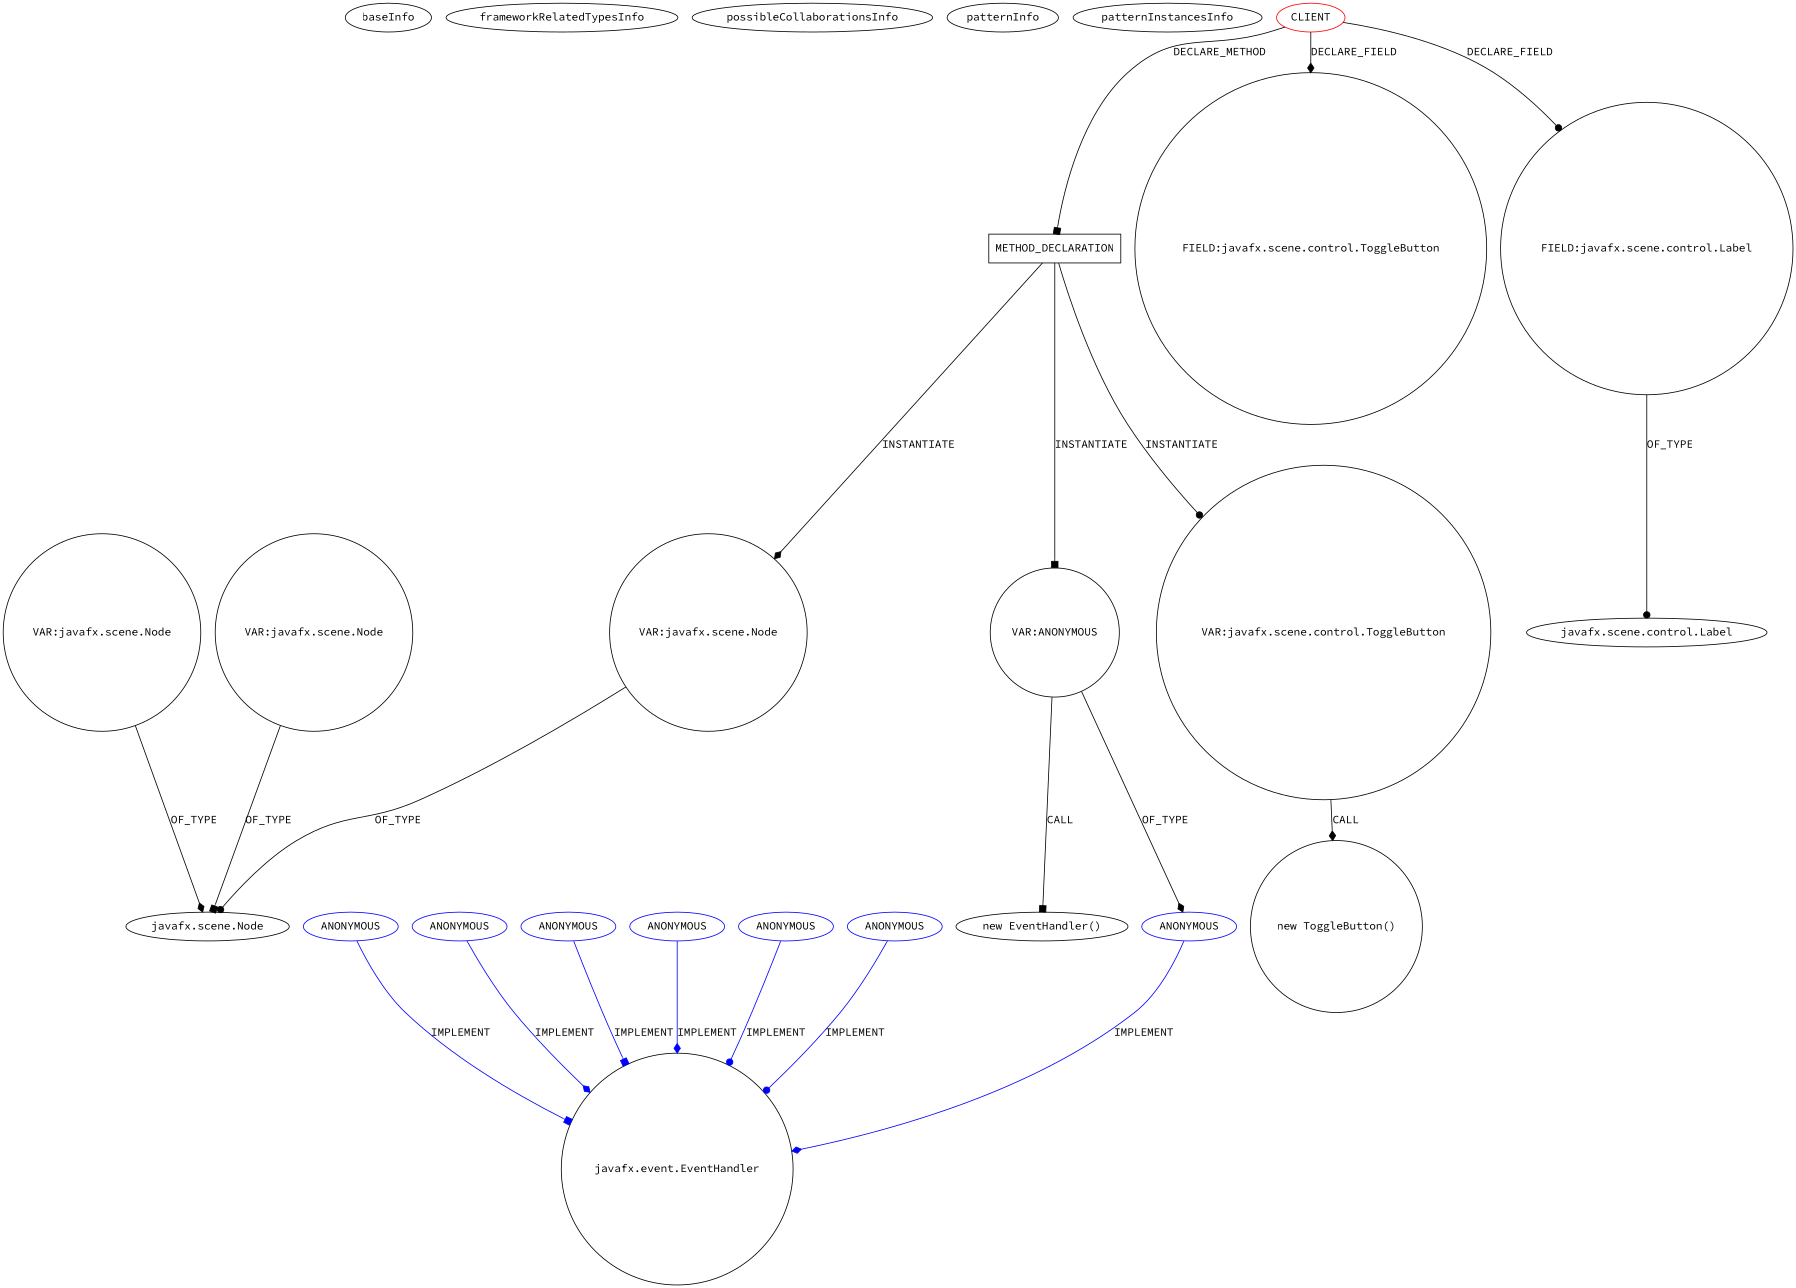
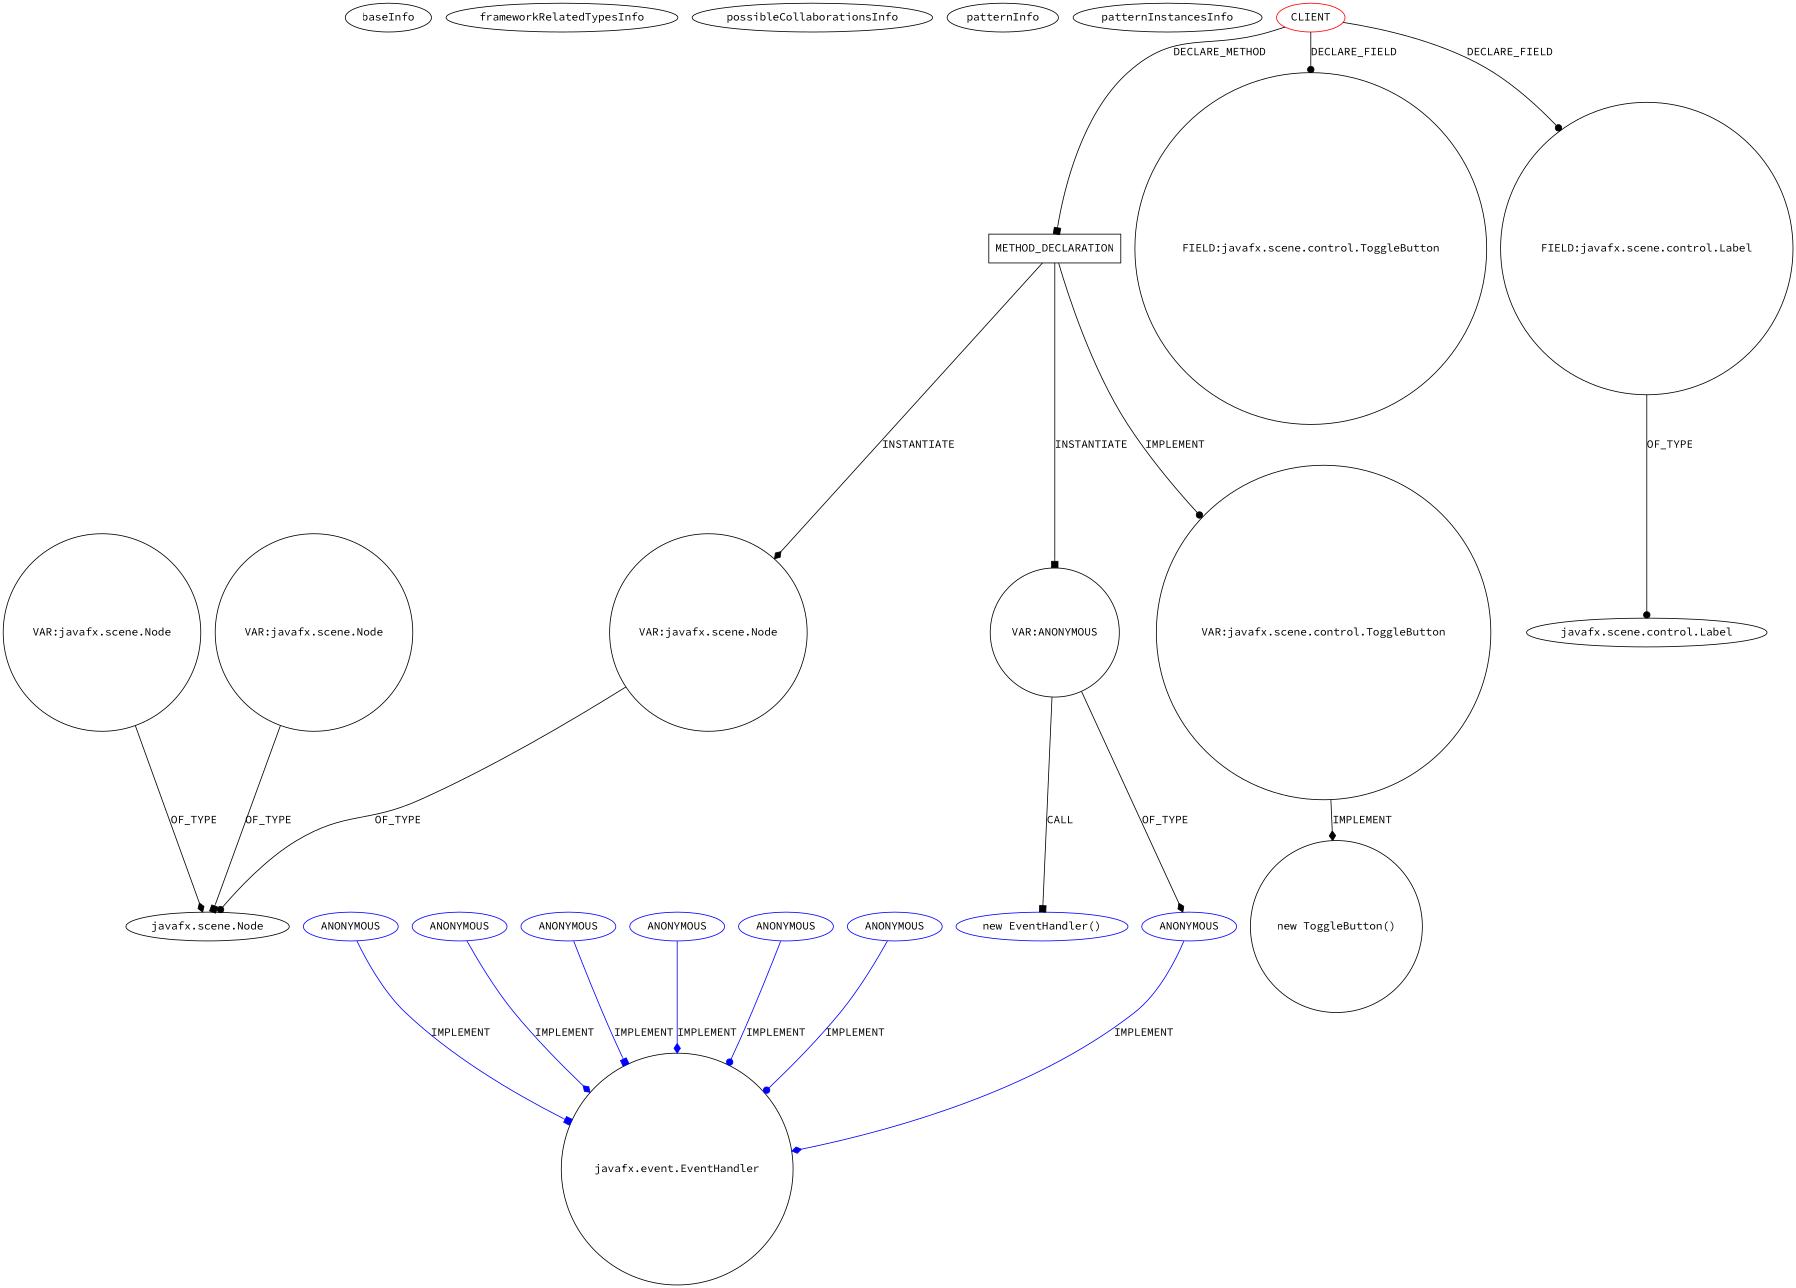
  digraph {
    fontname="Source Code Pro"
    node [fontname="Source Code Pro" isFrameworkType=false vertexType=REFERENCE_ANONYMOUS_DECLARATION]
    edge [arrowhead=diamond fontname="Source Code Pro"]
    baseInfo [category=pattern graphId=2309 isAnonymous=false possibleRelation=false isFrameworkType="" vertexType=""]
    frameworkRelatedTypesInfo [isFrameworkType="" vertexType=""]
    possibleCollaborationsInfo [isFrameworkType="" vertexType=""]
    patternInfo [frequency=2.0 patternRootClient=0 isFrameworkType="" vertexType=""]
    patternInstancesInfo [0="joelburget-miftiwac~/joelburget-miftiwac/miftiwac-master/src/Dynamic_page.java~Dynamic_page~3333" 1="Alittlemurkling-alarm-clock~/Alittlemurkling-alarm-clock/alarm-clock-master/src/org/quux/alarmclock/AlarmCard.java~AlarmCard~130" isFrameworkType="" vertexType=""]
    n6 [label="new ToggleButton()" shape=circle vertexType=CONSTRUCTOR_CALL]
    n7 [label="VAR:javafx.scene.control.ToggleButton" shape=circle vertexType=VARIABLE_EXPRESION]
    n8 [label=METHOD_DECLARATION shape=box vertexType=CLIENT_METHOD_DECLARATION]
    n9 [label="VAR:javafx.scene.Node" shape=circle vertexType=VARIABLE_EXPRESION]
    n10 [label="VAR:ANONYMOUS" shape=circle vertexType=VARIABLE_EXPRESION]
    n11 [label="javafx.scene.Node" vertexType=FRAMEWORK_CLASS_TYPE]
    n12 [color=blue label=ANONYMOUS]
-   n13 [label="new EventHandler()" vertexType=CONSTRUCTOR_CALL]
+   n13 [label="new EventHandler()" vertexType=CONSTRUCTOR_CALL color=blue]
    n14 [color=red label=CLIENT vertexType=ROOT_CLIENT_CLASS_DECLARATION]
    n15 [label="FIELD:javafx.scene.control.ToggleButton" shape=circle vertexType=FIELD_DECLARATION]
    n16 [label="FIELD:javafx.scene.control.Label" shape=circle vertexType=FIELD_DECLARATION]
    n17 [label="javafx.scene.control.Label" vertexType=FRAMEWORK_CLASS_TYPE]
    n18 [label="VAR:javafx.scene.Node" shape=circle vertexType=VARIABLE_EXPRESION]
    n19 [label="VAR:javafx.scene.Node" shape=circle vertexType=VARIABLE_EXPRESION]
    n20 [label="javafx.event.EventHandler" shape=circle vertexType=FRAMEWORK_INTERFACE_TYPE]
    n21 [color=blue label=ANONYMOUS]
    n22 [color=blue label=ANONYMOUS]
    n23 [color=blue label=ANONYMOUS]
    n24 [color=blue label=ANONYMOUS]
    n25 [color=blue label=ANONYMOUS]
    n26 [color=blue label=ANONYMOUS]
-   n7 -> n6 [label=CALL]
-   n8 -> n7 [arrowhead=dot label=INSTANTIATE]
+   n7 -> n6 [label=IMPLEMENT]
+   n8 -> n7 [arrowhead=dot label=IMPLEMENT]
    n8 -> n9 [label=INSTANTIATE]
    n8 -> n10 [arrowhead=box label=INSTANTIATE]
    n9 -> n11 [arrowhead=dot label=OF_TYPE]
    n10 -> n12 [label=OF_TYPE]
    n10 -> n13 [arrowhead=box label=CALL]
    n12 -> n20 [color=blue label=IMPLEMENT]
    n14 -> n8 [arrowhead=box label=DECLARE_METHOD]
-   n14 -> n15 [label=DECLARE_FIELD]
+   n14 -> n15 [arrowhead=dot label=DECLARE_FIELD]
    n14 -> n16 [arrowhead=dot label=DECLARE_FIELD]
    n16 -> n17 [arrowhead=dot label=OF_TYPE]
    n18 -> n11 [label=OF_TYPE]
    n19 -> n11 [arrowhead=box label=OF_TYPE]
    n21 -> n20 [arrowhead=box color=blue label=IMPLEMENT]
    n22 -> n20 [color=blue label=IMPLEMENT]
    n23 -> n20 [arrowhead=box color=blue label=IMPLEMENT]
    n24 -> n20 [color=blue label=IMPLEMENT]
    n25 -> n20 [arrowhead=dot color=blue label=IMPLEMENT]
    n26 -> n20 [arrowhead=dot color=blue label=IMPLEMENT]
  }
